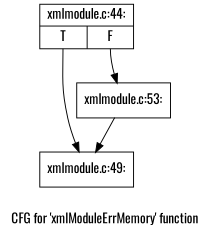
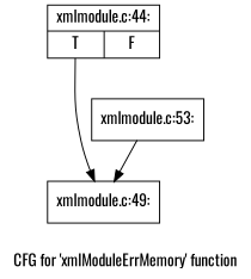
  digraph {
    fontname=Oswald
    label="CFG for 'xmlModuleErrMemory' function"
    node [fontname=Oswald shape=record]
    edge [fontname=Oswald]
    n1 [label="{xmlmodule.c:44:|{<s0>T|<s1>F}}"]
    n2 [label="{xmlmodule.c:49:}"]
    n3 [label="{xmlmodule.c:53:}"]
    n1 -> n2 [tailport=s0]
-   n1 -> n3 [tailport=s1]
    n3 -> n2
  }
